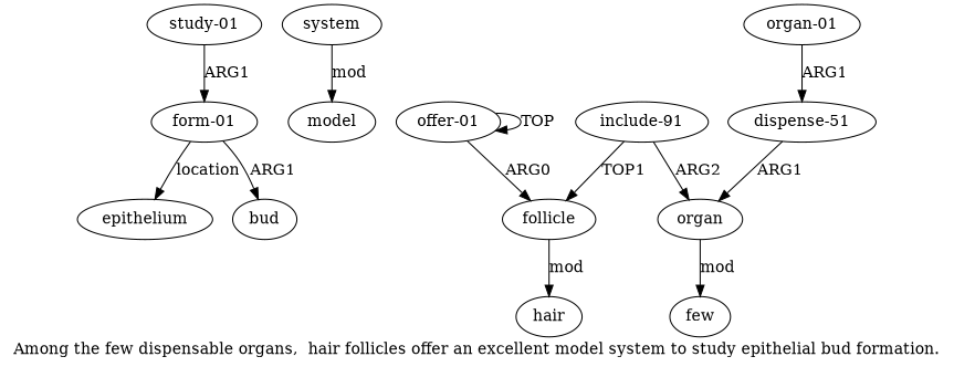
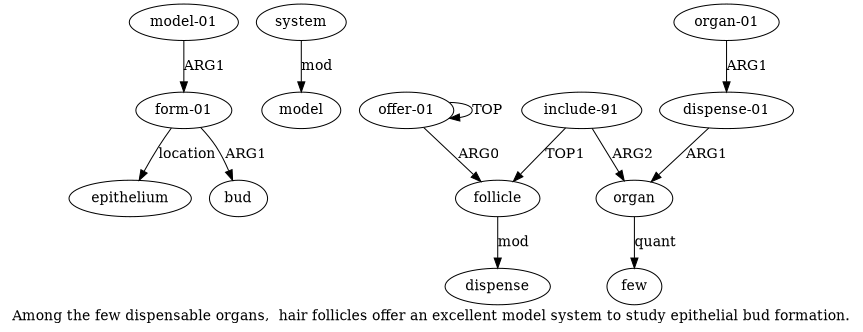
  digraph {
    label="Among the few dispensable organs,  hair follicles offer an excellent model system to study epithelial bud formation."
    node [color=black]
    edge [color=black gold_label=ARG1 test_label=ARG1]
    n1 [gold_ind=14 gold_label=epithelium label=epithelium test_ind=14 test_label=epithelium]
-   n2 [gold_ind=11 gold_label="study-01" label="study-01" test_ind=11 test_label="study-01"]
+   n2 [gold_ind=11 gold_label="study-01" label="model-01" test_ind=11 test_label="study-01"]
    n3 [gold_ind=12 gold_label="form-01" label="form-01" test_ind=12 test_label="form-01"]
    n4 [gold_ind=13 gold_label=bud label=bud test_ind=13 test_label=bud]
    n5 [gold_ind=8 gold_label=system label=system test_ind=8 test_label=system]
    n6 [gold_ind=9 gold_label=model label=model test_ind=9 test_label=model]
    n7 [gold_ind=1 gold_label=follicle label=follicle test_ind=1 test_label=follicle]
-   n8 [gold_ind=2 gold_label=hair label=hair test_ind=2 test_label=hair]
+   n8 [gold_ind=2 gold_label=hair label=dispense test_ind=2 test_label=hair]
    n9 [gold_ind=0 gold_label="offer-01" label="offer-01" test_ind=0 test_label="offer-01"]
    n10 [gold_ind=3 gold_label="include-91" label="include-91" test_ind=3 test_label="include-91"]
    n11 [gold_ind=4 gold_label=organ label=organ test_ind=4 test_label=organ]
    n12 [gold_ind=5 gold_label=few label=few test_ind=5 test_label=few]
    n13 [gold_ind=7 gold_label="possible-01" label="organ-01" test_ind=7 test_label="possible-01"]
-   n14 [gold_ind=6 gold_label="dispense-01" label="dispense-51" test_ind=6 test_label="dispense-01"]
+   n14 [gold_ind=6 gold_label="dispense-01" label="dispense-01" test_ind=6 test_label="dispense-01"]
    n2 -> n3 [label=ARG1]
    n3 -> n1 [gold_label=location label=location test_label=location]
    n3 -> n4 [label=ARG1]
    n5 -> n6 [gold_label=mod label=mod test_label=mod]
    n7 -> n8 [gold_label=mod label=mod test_label=mod]
    n9 -> n7 [gold_label=ARG0 label=ARG0 test_label=ARG0]
    n9 -> n9 [gold_label=TOP label=TOP test_label=TOP]
    n10 -> n7 [label=TOP1]
    n10 -> n11 [gold_label=ARG2 label=ARG2 test_label=ARG2]
-   n11 -> n12 [gold_label=quant label=mod test_label=quant]
+   n11 -> n12 [gold_label=quant label=quant test_label=quant]
    n13 -> n14 [label=ARG1]
    n14 -> n11 [label=ARG1]
  }
